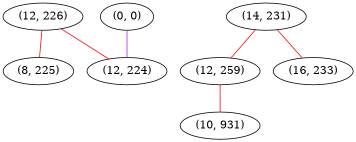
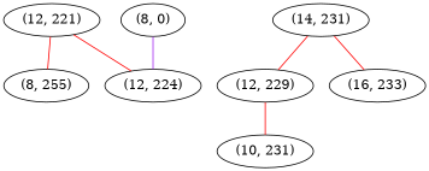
  graph {
    edge [color=red weight=1]
-   "(12, 226)"
-   "(8, 225)"
+   "(12, 226)" [label="(12, 221)"]
+   "(8, 225)" [label="(8, 255)"]
    n3 [label="(12, 224)"]
-   "(12, 229)" [label="(12, 259)"]
-   "(10, 231)" [label="(10, 931)"]
-   "(0, 0)"
+   "(12, 229)"
+   "(10, 231)"
+   "(0, 0)" [label="(8, 0)"]
    "(14, 231)"
    n8 [label="(16, 233)"]
    "(12, 226)" -- "(8, 225)"
    "(12, 226)" -- n3
    "(12, 229)" -- "(10, 231)"
    "(0, 0)" -- n3 [color=purple weight=4]
    "(14, 231)" -- "(12, 229)"
    "(14, 231)" -- n8
  }
